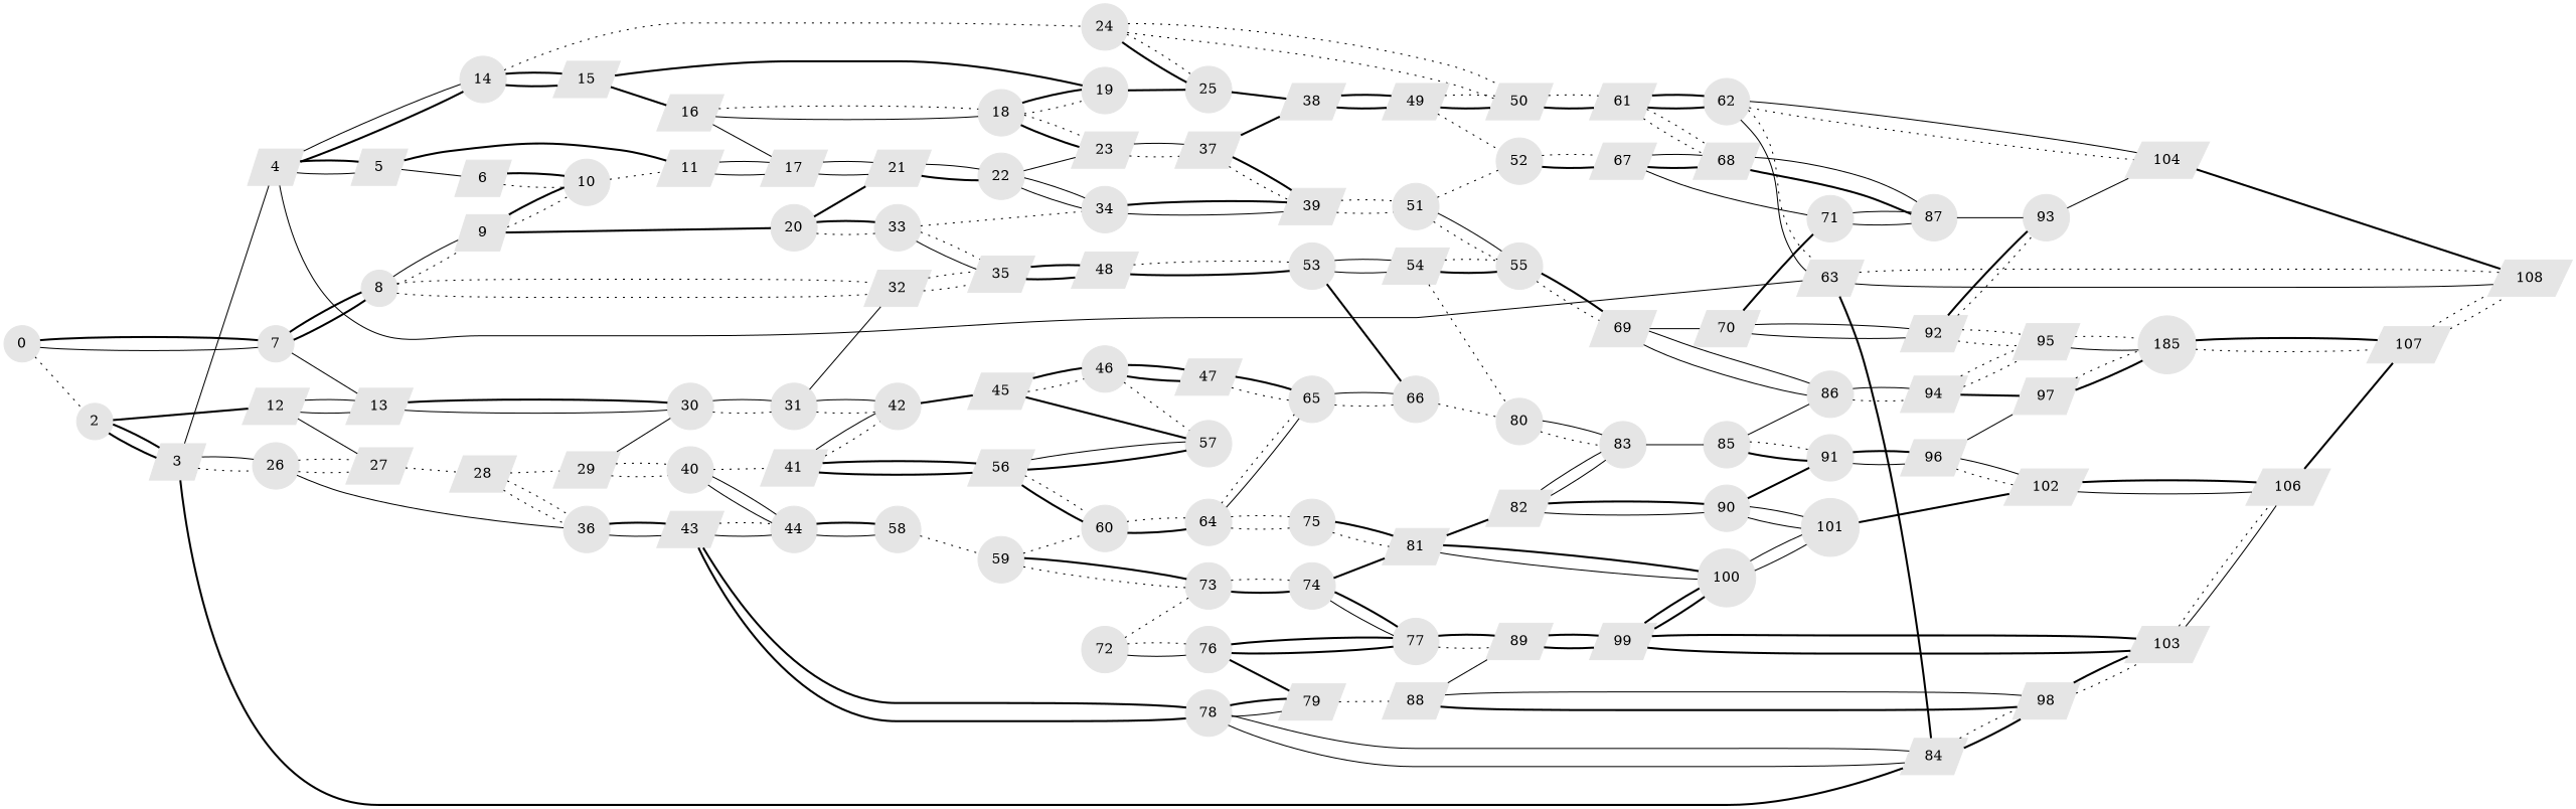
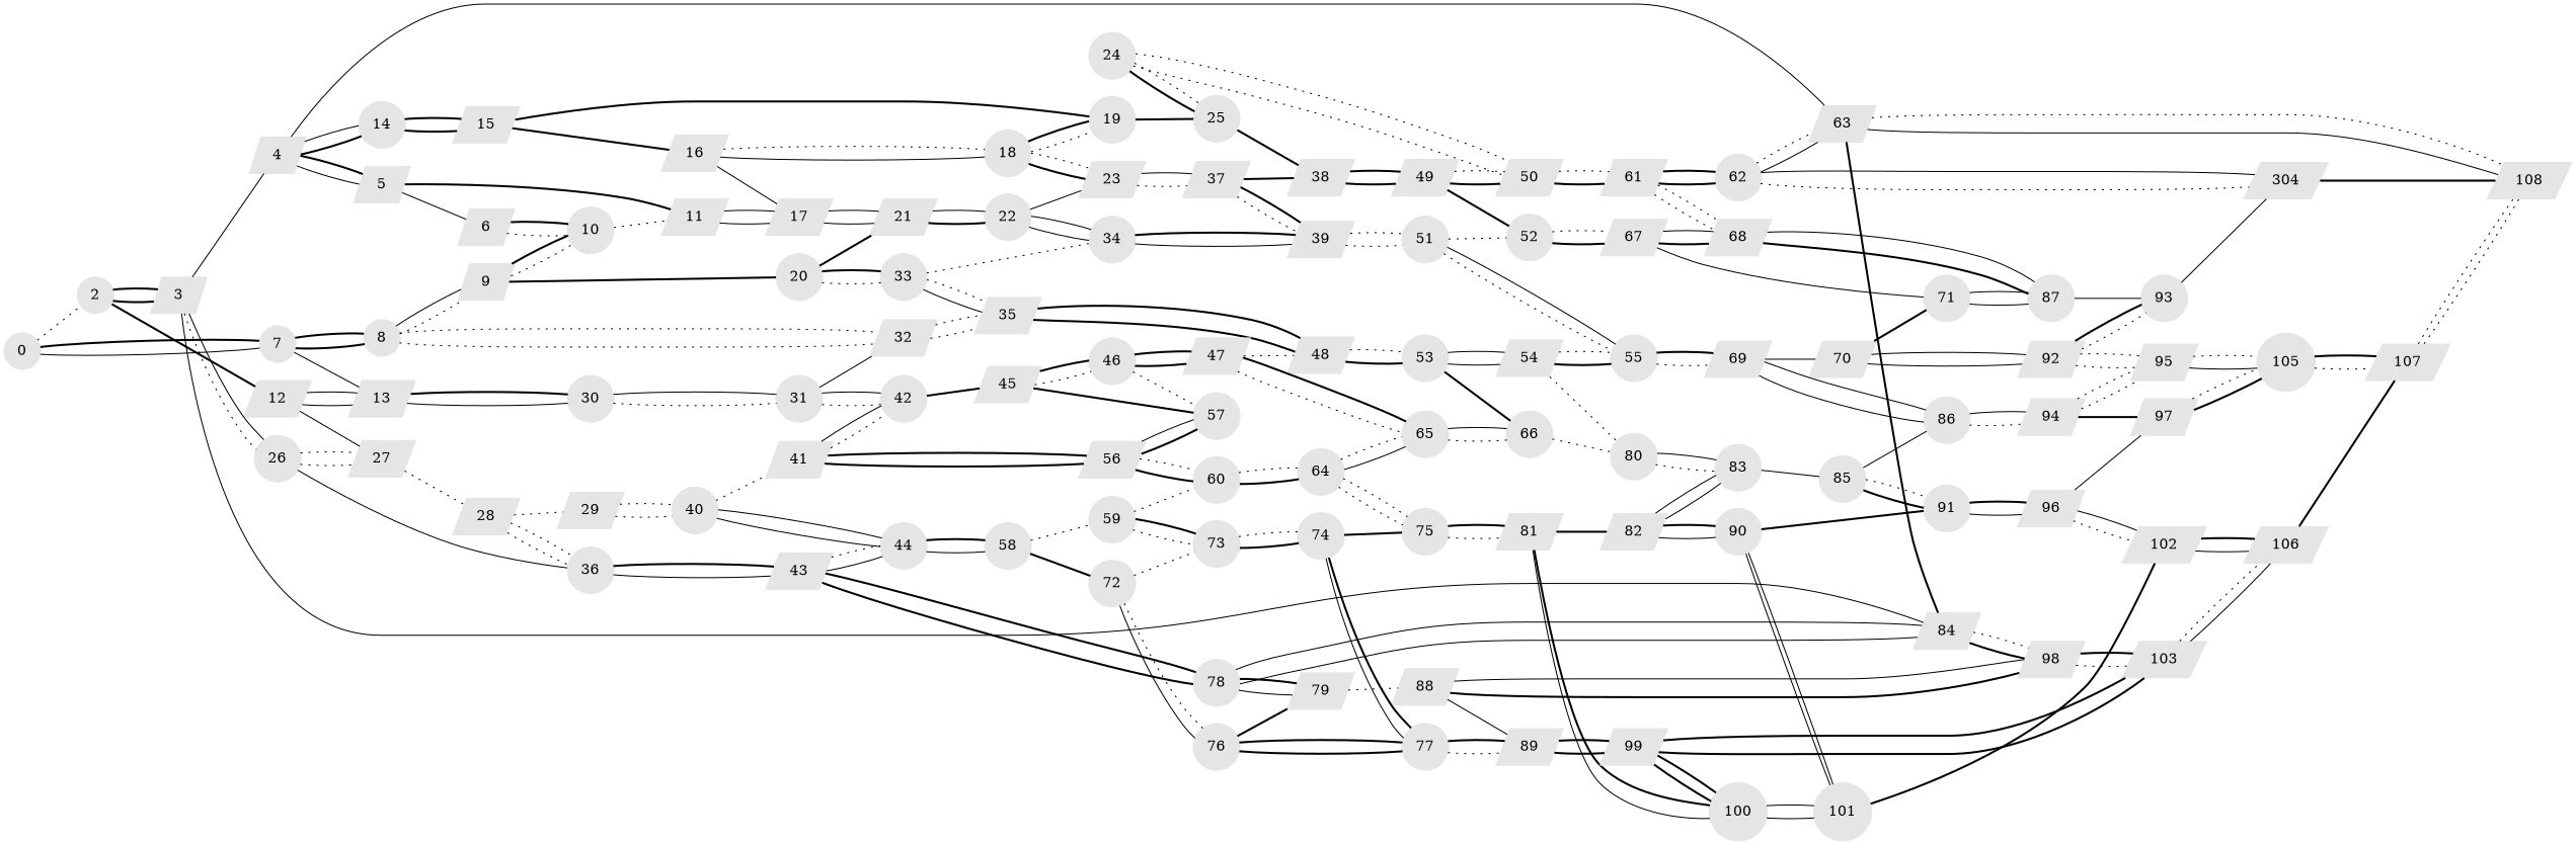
  graph {
    rankdir=LR
    node [color=gray90 shape=parallelogram style=filled]
    edge [style=bold]
    n1 [label=0 shape=circle]
    2 [shape=circle]
    7 [shape=circle]
    3
    12
    8 [shape=circle]
    13
    4
    26 [shape=circle]
    84
    27
    5
    14 [shape=circle]
    63
    36 [shape=circle]
    98
    6
    11
    15
    24 [shape=circle]
    108
    10 [shape=circle]
    17
    9
    32
    30 [shape=circle]
    20 [shape=circle]
    35
    21
    33 [shape=circle]
    28
    31 [shape=circle]
    16
    19 [shape=circle]
    25 [shape=circle]
    50
    18 [shape=circle]
    23
    22 [shape=circle]
    37
    38
    34 [shape=circle]
    39
    61
    49
    43
    29
    40 [shape=circle]
    41
    44 [shape=circle]
    42 [shape=circle]
    45
    48
    51 [shape=circle]
    53 [shape=circle]
    78 [shape=circle]
    52 [shape=circle]
    55 [shape=circle]
    56
    58 [shape=circle]
    57 [shape=circle]
    60 [shape=circle]
    46 [shape=circle]
    79
    59 [shape=circle]
    72 [shape=circle]
    47
    65 [shape=circle]
    66 [shape=circle]
    54
    67
    62 [shape=circle]
    68
    69
    71 [shape=circle]
    80 [shape=circle]
    83 [shape=circle]
    70
    86 [shape=circle]
    64 [shape=circle]
    73 [shape=circle]
    76 [shape=circle]
    74 [shape=circle]
    75 [shape=circle]
-   104
+   104 [label=304]
    87 [shape=circle]
    81
    93 [shape=circle]
    92
    94
    95
    77 [shape=circle]
    89
    82
    100 [shape=circle]
    88
    99
    85 [shape=circle]
    90 [shape=circle]
    101 [shape=circle]
    91 [shape=circle]
    103
    96
    97
    102
-   105 [shape=circle label=185]
+   105 [shape=circle]
    107
    106
    n1 -- 2 [style=dotted]
    n1 -- 7 [style=solid]
    n1 -- 7
    2 -- 3
    2 -- 3
    2 -- 12
    7 -- 8
    7 -- 8
    7 -- 13 [style=solid]
    3 -- 4 [style=solid]
    3 -- 26 [style=dotted]
    3 -- 26 [style=solid]
-   3 -- 84
+   3 -- 84 [style=solid]
    12 -- 13 [style=solid]
    12 -- 13 [style=solid]
    12 -- 27 [style=solid]
    8 -- 9 [style=dotted]
    8 -- 9 [style=solid]
    8 -- 32 [style=dotted]
    8 -- 32 [style=dotted]
    13 -- 30 [style=solid]
    13 -- 30
    4 -- 5 [style=solid]
    4 -- 5
    4 -- 14
    4 -- 14 [style=solid]
    4 -- 63 [style=solid]
    26 -- 27 [style=dotted]
    26 -- 27 [style=dotted]
    26 -- 36 [style=solid]
    84 -- 98
    84 -- 98 [style=dotted]
    27 -- 28 [style=dotted]
    5 -- 6 [style=solid]
    5 -- 11
    14 -- 15
    14 -- 15
-   14 -- 24 [style=dotted]
    63 -- 84
    63 -- 108 [style=solid]
    63 -- 108 [style=dotted]
    36 -- 43 [style=solid]
    36 -- 43
    98 -- 103 [style=dotted]
    98 -- 103
    6 -- 10 [style=dotted]
    6 -- 10
    11 -- 17 [style=solid]
    11 -- 17 [style=solid]
    15 -- 16
    15 -- 19
    24 -- 25
    24 -- 25 [style=dotted]
    24 -- 50 [style=dotted]
    24 -- 50 [style=dotted]
    10 -- 11 [style=dotted]
    17 -- 21 [style=solid]
    17 -- 21 [style=solid]
    9 -- 10 [style=dotted]
    9 -- 10
    9 -- 20
    32 -- 35 [style=dotted]
    32 -- 35 [style=dotted]
    30 -- 31 [style=dotted]
    30 -- 31 [style=solid]
    20 -- 21
    20 -- 33 [style=dotted]
    20 -- 33
    35 -- 48
    35 -- 48
    21 -- 22
    21 -- 22 [style=solid]
    33 -- 35 [style=solid]
    33 -- 35 [style=dotted]
    33 -- 34 [style=dotted]
    28 -- 36 [style=dotted]
    28 -- 36 [style=dotted]
    28 -- 29 [style=dotted]
    31 -- 32 [style=solid]
    31 -- 42 [style=dotted]
    31 -- 42 [style=solid]
    16 -- 17 [style=solid]
    16 -- 18 [style=solid]
    16 -- 18 [style=dotted]
    19 -- 25
    25 -- 38
    50 -- 61
    50 -- 61 [style=dotted]
    18 -- 19 [style=dotted]
    18 -- 19
    18 -- 23
    18 -- 23 [style=dotted]
    23 -- 37 [style=dotted]
    23 -- 37 [style=solid]
    22 -- 23 [style=solid]
    22 -- 34 [style=solid]
    22 -- 34 [style=solid]
    37 -- 38
    37 -- 39 [style=dotted]
    37 -- 39
    38 -- 49
    38 -- 49
    34 -- 39 [style=solid]
    34 -- 39
    39 -- 51 [style=dotted]
    39 -- 51 [style=dotted]
    61 -- 62
    61 -- 62
    61 -- 68 [style=dotted]
    61 -- 68 [style=dotted]
    49 -- 50
    49 -- 50 [style=dotted]
-   49 -- 52 [style=dotted]
+   49 -- 52
    43 -- 44 [style=solid]
    43 -- 44 [style=dotted]
    43 -- 78
    43 -- 78
-   29 -- 30 [style=solid]
    29 -- 40 [style=dotted]
    29 -- 40 [style=dotted]
    40 -- 41 [style=dotted]
    40 -- 44 [style=solid]
    40 -- 44 [style=solid]
    41 -- 42 [style=dotted]
    41 -- 42 [style=solid]
    41 -- 56
    41 -- 56
    44 -- 58 [style=solid]
    44 -- 58
    42 -- 45
    45 -- 57
    45 -- 46 [style=dotted]
    45 -- 46
    48 -- 53
    48 -- 53 [style=dotted]
    51 -- 52 [style=dotted]
    51 -- 55 [style=dotted]
    51 -- 55 [style=solid]
    53 -- 66
    53 -- 54 [style=solid]
    53 -- 54 [style=solid]
    78 -- 84 [style=solid]
    78 -- 84 [style=solid]
    78 -- 79 [style=solid]
    78 -- 79
    52 -- 67
    52 -- 67 [style=dotted]
    55 -- 69 [style=dotted]
    55 -- 69
    56 -- 57
    56 -- 57 [style=solid]
    56 -- 60
    56 -- 60 [style=dotted]
    58 -- 59 [style=dotted]
+   58 -- 72
    60 -- 64
    60 -- 64 [style=dotted]
    46 -- 57 [style=dotted]
    46 -- 47
    46 -- 47
    79 -- 88 [style=dotted]
    59 -- 60 [style=dotted]
    59 -- 73 [style=dotted]
    59 -- 73
    72 -- 73 [style=dotted]
    72 -- 76 [style=solid]
    72 -- 76 [style=dotted]
+   47 -- 48 [style=dotted]
    47 -- 65 [style=dotted]
    47 -- 65
    65 -- 66 [style=dotted]
    65 -- 66 [style=solid]
    66 -- 80 [style=dotted]
    54 -- 55
    54 -- 55 [style=dotted]
    54 -- 80 [style=dotted]
    67 -- 68
    67 -- 68 [style=solid]
    67 -- 71 [style=solid]
    62 -- 63 [style=solid]
    62 -- 63 [style=dotted]
    62 -- 104 [style=dotted]
    62 -- 104 [style=solid]
    68 -- 87
    68 -- 87 [style=solid]
    69 -- 70 [style=solid]
    69 -- 86 [style=solid]
    69 -- 86 [style=solid]
    71 -- 87 [style=solid]
    71 -- 87 [style=solid]
    80 -- 83 [style=dotted]
    80 -- 83 [style=solid]
    83 -- 85 [style=solid]
    70 -- 71
    70 -- 92 [style=solid]
    70 -- 92 [style=solid]
    86 -- 94 [style=dotted]
    86 -- 94 [style=solid]
    64 -- 65 [style=solid]
    64 -- 65 [style=dotted]
    64 -- 75 [style=dotted]
    64 -- 75 [style=dotted]
    73 -- 74
    73 -- 74 [style=dotted]
    76 -- 79
    76 -- 77
    76 -- 77
-   74 -- 81
+   74 -- 75
    74 -- 77 [style=solid]
    74 -- 77
    75 -- 81 [style=dotted]
    75 -- 81
    104 -- 108
    87 -- 93 [style=solid]
    81 -- 82
    81 -- 100 [style=solid]
    81 -- 100
    93 -- 104 [style=solid]
    92 -- 93 [style=dotted]
    92 -- 93
    92 -- 95 [style=dotted]
    92 -- 95 [style=dotted]
    94 -- 95 [style=dotted]
    94 -- 95 [style=dotted]
    94 -- 97
    95 -- 105 [style=solid]
    95 -- 105 [style=dotted]
    77 -- 89 [style=dotted]
    77 -- 89
    89 -- 99
    89 -- 99
    82 -- 83 [style=solid]
    82 -- 83 [style=solid]
    82 -- 90 [style=solid]
    82 -- 90
    100 -- 101 [style=solid]
    100 -- 101 [style=solid]
    88 -- 98
    88 -- 98 [style=solid]
    88 -- 89 [style=solid]
    99 -- 100
    99 -- 100
    99 -- 103
    99 -- 103
    85 -- 86 [style=solid]
    85 -- 91
    85 -- 91 [style=dotted]
    90 -- 101 [style=solid]
    90 -- 101 [style=solid]
    90 -- 91
    101 -- 102
    91 -- 96 [style=solid]
    91 -- 96
    103 -- 106 [style=solid]
    103 -- 106 [style=dotted]
    96 -- 97 [style=solid]
    96 -- 102 [style=dotted]
    96 -- 102 [style=solid]
    97 -- 105
    97 -- 105 [style=dotted]
    102 -- 106 [style=solid]
    102 -- 106
    105 -- 107 [style=dotted]
    105 -- 107
    107 -- 108 [style=dotted]
    107 -- 108 [style=dotted]
    106 -- 107
  }
